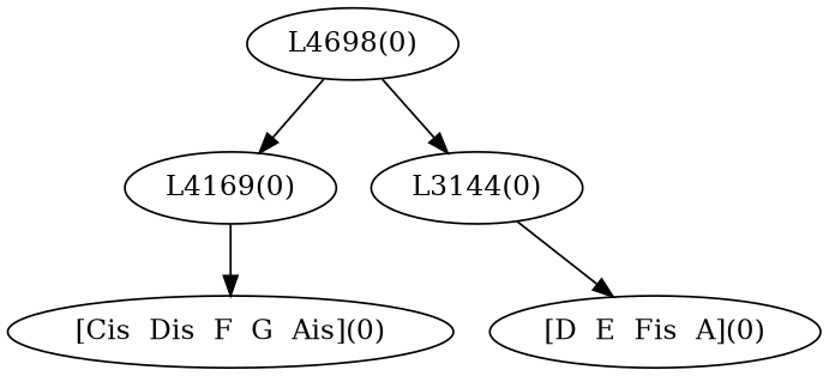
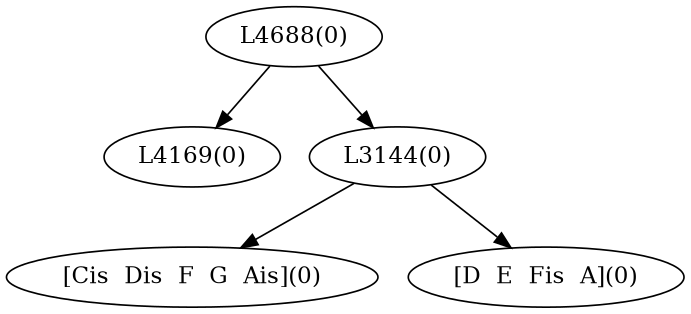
  digraph {
    n1 [label="L4169(0)"]
    n2 [label="L3144(0)"]
-   "L4698(0)"
+   "L4698(0)" [label="L4688(0)"]
    "[Cis  Dis  F  G  Ais](0)"
    "[D  E  Fis  A](0)"
    subgraph sub_1 {
      rank=same
      n1
      n2
    }
    subgraph sub_2 {
      rank=min
      "L4698(0)"
    }
    subgraph sub_3 {
      rank=max
      "[Cis  Dis  F  G  Ais](0)"
      "[D  E  Fis  A](0)"
    }
-   n1 -> "[Cis  Dis  F  G  Ais](0)"
+   n2 -> "[Cis  Dis  F  G  Ais](0)"
    n2 -> "[D  E  Fis  A](0)"
    "L4698(0)" -> n1
    "L4698(0)" -> n2
  }
